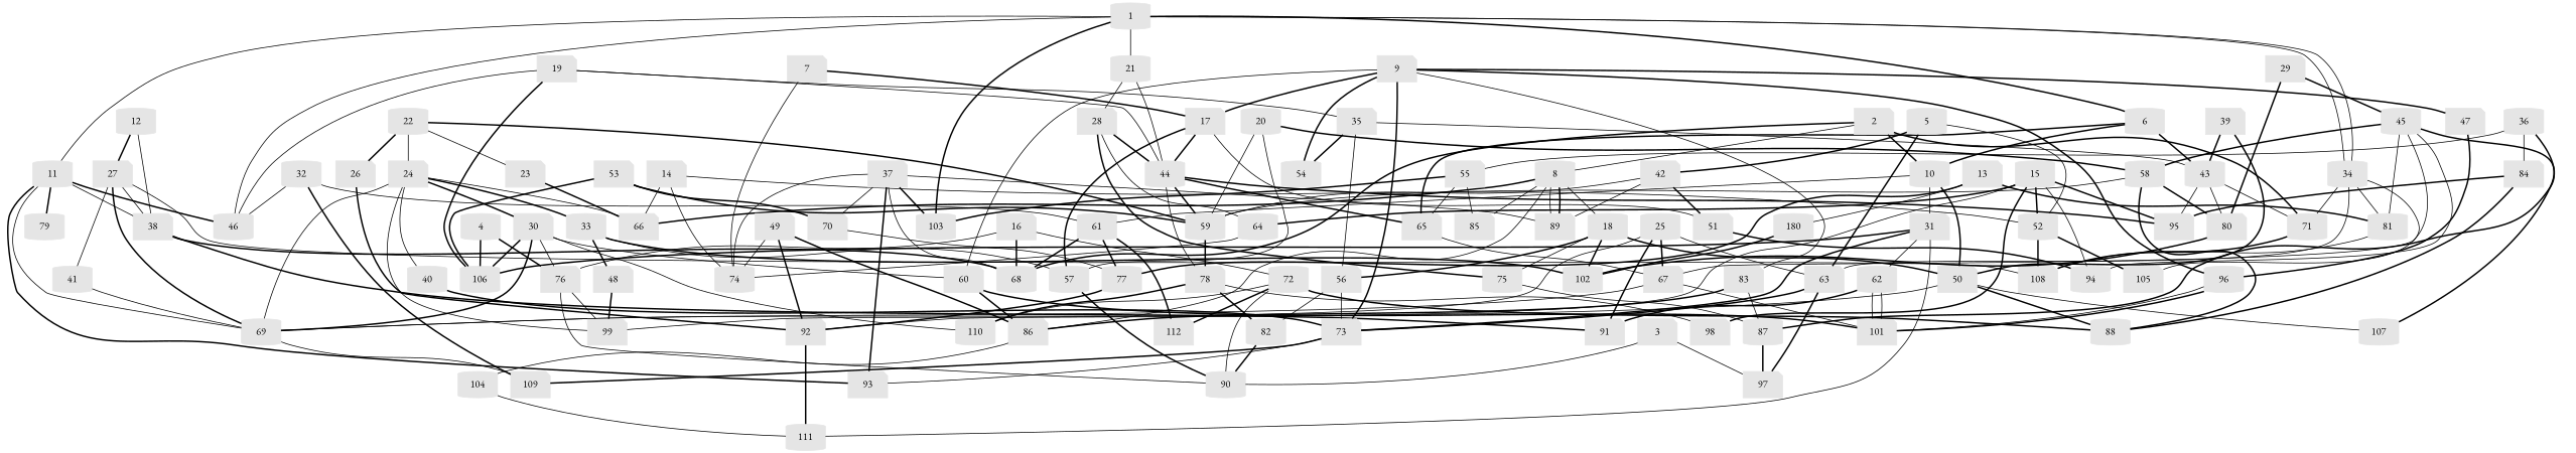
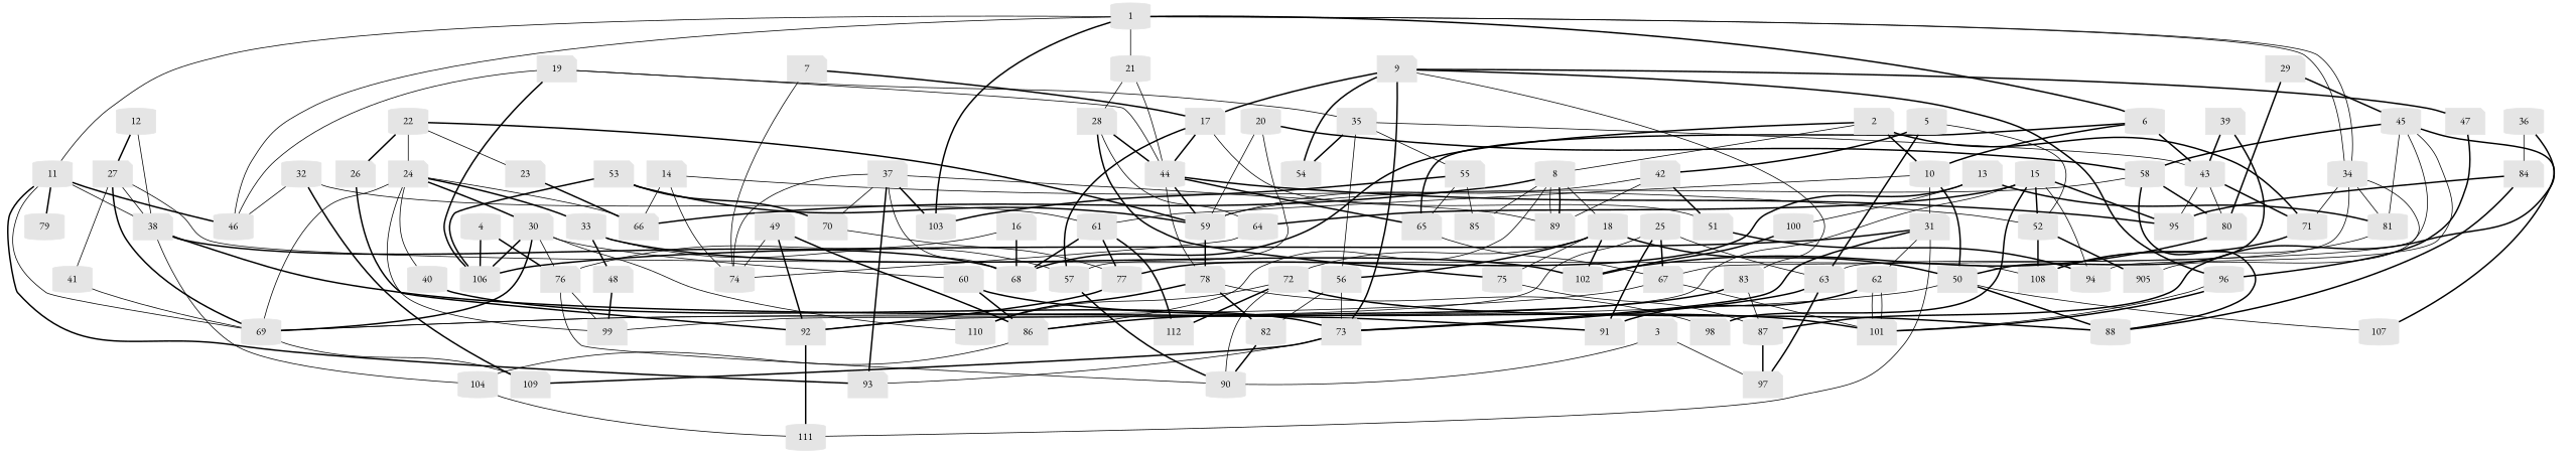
  graph {
    fontname="EB Garamond"
    node [color=gray90 fontname="EB Garamond" shape=note style=filled]
    edge [fontname="EB Garamond" style=bold]
    1 [shape=cylinder]
    6 [shape=cylinder]
    11 [shape=cylinder]
    21 [shape=cylinder]
    34 [shape=cylinder]
    46 [shape=cylinder]
    103 [shape=cylinder]
    10 [shape=cylinder]
    43 [shape=cylinder]
    65
    38
    69 [shape=cylinder]
    79 [shape=cylinder]
    93
    44 [shape=cylinder]
    28
    71 [shape=cylinder]
    63
    81 [shape=cylinder]
-   105
+   105 [label=905]
    8 [shape=cylinder]
    2
    68 [shape=cylinder]
    18 [shape=cylinder]
    66
    85
    86
    89
    31
    50
    61 [shape=cylinder]
    108
    90 [shape=cylinder]
    3
    97
    4 [shape=cylinder]
    76
    106 [shape=cylinder]
    99
    5 [shape=cylinder]
    42
    52 [shape=cylinder]
    51
    59 [shape=cylinder]
    73
    95
    80
    67
    7
    17
    74 [shape=cylinder]
    57 [shape=cylinder]
    56
    72 [shape=cylinder]
    75 [shape=cylinder]
    102 [shape=cylinder]
    104 [shape=cylinder]
    9
    47
    54 [shape=cylinder]
    60
    83
    96 [shape=cylinder]
    101
    109
    87 [shape=cylinder]
    62 [shape=cylinder]
    111 [shape=cylinder]
    107 [shape=cylinder]
    88 [shape=cylinder]
    77 [shape=cylinder]
    112
    91
    12 [shape=cylinder]
    27
    41 [shape=cylinder]
    13
-   100 [shape=cylinder label=180]
+   100 [shape=cylinder]
    92
    14
    15 [shape=cylinder]
    64 [shape=cylinder]
    94 [shape=cylinder]
    98
    16
    78
    82 [shape=cylinder]
    110 [shape=cylinder]
    19
    35
    20 [shape=cylinder]
    58 [shape=cylinder]
    22 [shape=cylinder]
    23
    24
    26
    30
    33 [shape=cylinder]
    40 [shape=cylinder]
    48
    25 [shape=cylinder]
    29
    45 [shape=cylinder]
    32 [shape=cylinder]
    36 [shape=cylinder]
    55
    84
    37
    70
    39
    49
    53
    1 -- 6
    1 -- 11 [style=solid]
    1 -- 21 [style=solid]
    1 -- 34 [style=solid]
    1 -- 34 [style=solid]
    1 -- 46 [style=solid]
    1 -- 103
    6 -- 10
    6 -- 43
    6 -- 65
    11 -- 46
    11 -- 38 [style=solid]
    11 -- 69 [style=solid]
    11 -- 79
    11 -- 93
    21 -- 44 [style=solid]
    21 -- 28 [style=solid]
    34 -- 71 [style=solid]
    34 -- 63 [style=solid]
    34 -- 81 [style=solid]
    34 -- 105 [style=solid]
    10 -- 31 [style=solid]
    10 -- 50
    10 -- 61 [style=solid]
-   43 -- 71 [style=solid]
+   43 -- 71
    43 -- 95 [style=solid]
    43 -- 80 [style=solid]
    65 -- 67 [style=solid]
    38 -- 68
+   38 -- 104 [style=solid]
    38 -- 91
    69 -- 109 [style=solid]
    44 -- 65
    44 -- 59
    44 -- 95
    44 -- 78 [style=solid]
    28 -- 44
    28 -- 75
    28 -- 64 [style=solid]
    71 -- 108
    63 -- 97
    63 -- 73
    81 -- 108 [style=solid]
    8 -- 18 [style=solid]
    8 -- 66
    8 -- 85 [style=solid]
    8 -- 86 [style=solid]
    8 -- 89 [style=solid]
    8 -- 89
    2 -- 10
    2 -- 71
    2 -- 8 [style=solid]
    2 -- 68
    18 -- 50
    18 -- 56
-   16 -- 72 [style=solid]
+   18 -- 72 [style=solid]
    18 -- 75 [style=solid]
    18 -- 102
    86 -- 104 [style=solid]
    31 -- 106
    31 -- 73
    31 -- 62 [style=solid]
    31 -- 111 [style=solid]
    50 -- 69 [style=solid]
    50 -- 107 [style=solid]
    50 -- 88
    61 -- 68
    61 -- 77
    61 -- 112
    3 -- 90 [style=solid]
    3 -- 97 [style=solid]
    4 -- 76
    4 -- 106
    76 -- 90 [style=solid]
    76 -- 99 [style=solid]
    5 -- 63
    5 -- 42
    5 -- 52 [style=solid]
    42 -- 89 [style=solid]
    42 -- 51
    42 -- 59 [style=solid]
    52 -- 105
    52 -- 108
    51 -- 94
    59 -- 78
    73 -- 93 [style=solid]
    73 -- 109
    80 -- 102
    67 -- 69 [style=solid]
    67 -- 101 [style=solid]
    7 -- 17
    7 -- 74 [style=solid]
    17 -- 44
    17 -- 51 [style=solid]
    17 -- 57
    57 -- 90
    56 -- 73 [style=solid]
    56 -- 82 [style=solid]
    72 -- 90 [style=solid]
    72 -- 88
    72 -- 112
    72 -- 110 [style=solid]
    75 -- 87 [style=solid]
    104 -- 111 [style=solid]
    9 -- 73
    9 -- 17
    9 -- 47
    9 -- 54
-   9 -- 60 [style=solid]
    9 -- 83 [style=solid]
    9 -- 96
    47 -- 96
    60 -- 86
    60 -- 101
    83 -- 86
    83 -- 87 [style=solid]
    96 -- 101 [style=solid]
    96 -- 101
    87 -- 97
    62 -- 101 [style=solid]
    62 -- 101 [style=solid]
    62 -- 91
    77 -- 92
    12 -- 38 [style=solid]
    12 -- 27
    27 -- 38 [style=solid]
    27 -- 69
    27 -- 108 [style=solid]
    27 -- 41 [style=solid]
    41 -- 69 [style=solid]
    13 -- 81
    13 -- 77
    13 -- 100 [style=solid]
    100 -- 102
    92 -- 111
    14 -- 66 [style=solid]
    14 -- 52 [style=solid]
    14 -- 74 [style=solid]
    15 -- 52
    15 -- 95
    15 -- 92 [style=solid]
    15 -- 64
    15 -- 94 [style=solid]
    15 -- 98
    64 -- 74 [style=solid]
    16 -- 68
    16 -- 76 [style=solid]
    78 -- 98 [style=solid]
    78 -- 82
    78 -- 110
    82 -- 90
    19 -- 46 [style=solid]
    19 -- 44 [style=solid]
    19 -- 106
    19 -- 35 [style=solid]
    35 -- 43 [style=solid]
    35 -- 56 [style=solid]
    35 -- 54
    20 -- 59 [style=solid]
    20 -- 57 [style=solid]
    20 -- 58
    58 -- 59 [style=solid]
    58 -- 80
    58 -- 88
    22 -- 59
    22 -- 23 [style=solid]
    22 -- 24 [style=solid]
    22 -- 26
    23 -- 66
    24 -- 69 [style=solid]
    24 -- 66 [style=solid]
    24 -- 99 [style=solid]
    24 -- 30
    24 -- 33
    24 -- 40 [style=solid]
    26 -- 92
    30 -- 69
    30 -- 76 [style=solid]
    30 -- 106
    30 -- 60 [style=solid]
    30 -- 110 [style=solid]
    33 -- 57 [style=solid]
    33 -- 102
    33 -- 48
    40 -- 73
    48 -- 99
    25 -- 63 [style=solid]
    25 -- 99 [style=solid]
    25 -- 67
    25 -- 91
    29 -- 80
    29 -- 45
    45 -- 81 [style=solid]
    45 -- 67 [style=solid]
    45 -- 107
    45 -- 94 [style=solid]
    45 -- 58
    32 -- 46 [style=solid]
    32 -- 61 [style=solid]
    32 -- 109
    36 -- 87
-   36 -- 55 [style=solid]
+   35 -- 55 [style=solid]
    36 -- 84 [style=solid]
    55 -- 103
    55 -- 65 [style=solid]
    55 -- 85 [style=solid]
    84 -- 95
    84 -- 88
    37 -- 103
    37 -- 93
    37 -- 68 [style=solid]
    37 -- 89 [style=solid]
    37 -- 74 [style=solid]
    37 -- 70 [style=solid]
    70 -- 77 [style=solid]
    39 -- 43
    39 -- 50
    49 -- 86
    49 -- 74 [style=solid]
    49 -- 92
    53 -- 106
    53 -- 59
    53 -- 70
  }
